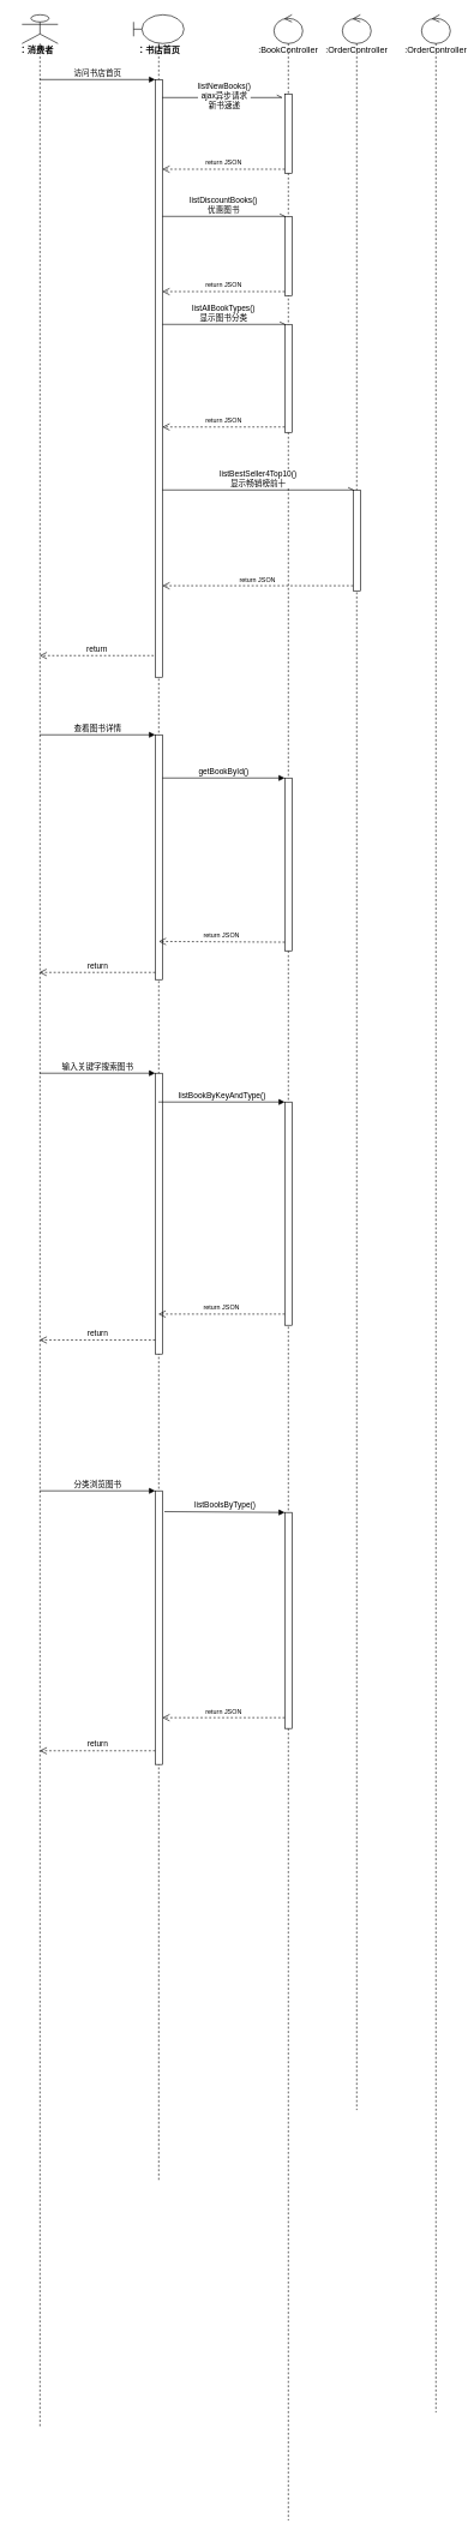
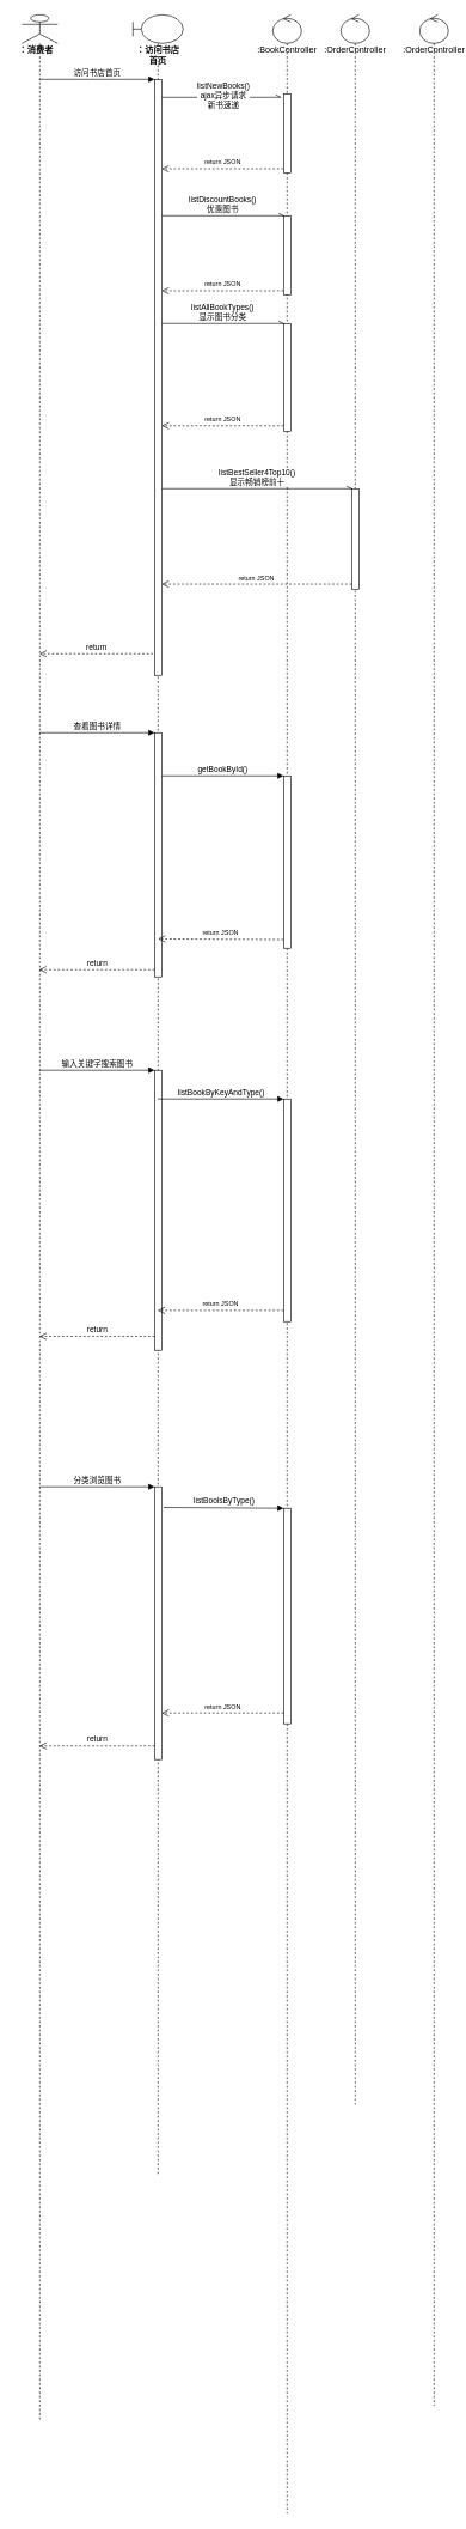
  <mxCell id="0" />
  <mxCell id="1" parent="0" />
  <mxCell id="2" value="" style="shape=umlLifeline;participant=umlActor;perimeter=lifelinePerimeter;whiteSpace=wrap;html=1;container=1;collapsible=0;recursiveResize=0;verticalAlign=top;spacingTop=36;outlineConnect=0;" vertex="1" parent="1"><mxGeometry x="30" y="20" width="50" height="3350" as="geometry" /></mxCell>
  <mxCell id="3" value="&lt;b&gt;：消费者&lt;/b&gt;" style="text;html=1;strokeColor=none;fillColor=none;align=center;verticalAlign=middle;whiteSpace=wrap;rounded=0;" vertex="1" parent="2"><mxGeometry x="-10" y="40" width="60" height="20" as="geometry" /></mxCell>
- <mxCell id="4" value="&lt;span&gt;：书店首页&lt;/span&gt;" style="shape=umlLifeline;participant=umlBoundary;perimeter=lifelinePerimeter;whiteSpace=wrap;html=1;container=1;collapsible=0;recursiveResize=0;verticalAlign=top;spacingTop=36;outlineConnect=0;fontStyle=1" vertex="1" parent="1"><mxGeometry x="185" y="20" width="70" height="3010" as="geometry" /></mxCell>
+ <mxCell id="4" value="&lt;span&gt;：访问书店首页&lt;/span&gt;" style="shape=umlLifeline;participant=umlBoundary;perimeter=lifelinePerimeter;whiteSpace=wrap;html=1;container=1;collapsible=0;recursiveResize=0;verticalAlign=top;spacingTop=36;outlineConnect=0;fontStyle=1" vertex="1" parent="1"><mxGeometry x="185" y="20" width="70" height="3010" as="geometry" /></mxCell>
  <mxCell id="5" value="" style="html=1;points=[];perimeter=orthogonalPerimeter;" vertex="1" parent="4"><mxGeometry x="30" y="90" width="10" height="830" as="geometry" /></mxCell>
  <mxCell id="6" value="" style="html=1;points=[];perimeter=orthogonalPerimeter;" vertex="1" parent="4"><mxGeometry x="30" y="1000" width="10" height="340" as="geometry" /></mxCell>
  <mxCell id="7" value="" style="html=1;points=[];perimeter=orthogonalPerimeter;" vertex="1" parent="4"><mxGeometry x="30" y="1470" width="10" height="390" as="geometry" /></mxCell>
  <mxCell id="8" value="" style="html=1;points=[];perimeter=orthogonalPerimeter;" vertex="1" parent="4"><mxGeometry x="30" y="2050" width="10" height="380" as="geometry" /></mxCell>
  <mxCell id="9" value=":BookController" style="shape=umlLifeline;participant=umlControl;perimeter=lifelinePerimeter;whiteSpace=wrap;html=1;container=1;collapsible=0;recursiveResize=0;verticalAlign=top;spacingTop=36;outlineConnect=0;" vertex="1" parent="1"><mxGeometry x="380" y="20" width="40" height="3480" as="geometry" /></mxCell>
  <mxCell id="10" value="" style="html=1;points=[];perimeter=orthogonalPerimeter;" vertex="1" parent="9"><mxGeometry x="15" y="110" width="10" height="110" as="geometry" /></mxCell>
  <mxCell id="11" value="" style="html=1;points=[];perimeter=orthogonalPerimeter;" vertex="1" parent="9"><mxGeometry x="15" y="280" width="10" height="110" as="geometry" /></mxCell>
  <mxCell id="12" value="" style="html=1;points=[];perimeter=orthogonalPerimeter;" vertex="1" parent="9"><mxGeometry x="15" y="430" width="10" height="150" as="geometry" /></mxCell>
  <mxCell id="13" value="" style="html=1;points=[];perimeter=orthogonalPerimeter;" vertex="1" parent="9"><mxGeometry x="15" y="1060" width="10" height="240" as="geometry" /></mxCell>
  <mxCell id="14" value="" style="html=1;points=[];perimeter=orthogonalPerimeter;" vertex="1" parent="9"><mxGeometry x="15" y="1510" width="10" height="310" as="geometry" /></mxCell>
  <mxCell id="15" value="" style="html=1;points=[];perimeter=orthogonalPerimeter;" vertex="1" parent="9"><mxGeometry x="15" y="2080" width="10" height="300" as="geometry" /></mxCell>
  <mxCell id="16" value="访问书店首页" style="html=1;verticalAlign=bottom;endArrow=block;entryX=0;entryY=0;" edge="1" target="5" parent="1" source="2"><mxGeometry relative="1" as="geometry"><mxPoint x="75" y="110" as="sourcePoint" /></mxGeometry></mxCell>
  <mxCell id="17" value="return" style="html=1;verticalAlign=bottom;endArrow=open;dashed=1;endSize=8;exitX=-0.2;exitY=0.962;exitDx=0;exitDy=0;exitPerimeter=0;" edge="1" parent="1"><mxGeometry relative="1" as="geometry"><mxPoint x="54.5" y="910" as="targetPoint" /><mxPoint x="213" y="910" as="sourcePoint" /></mxGeometry></mxCell>
  <mxCell id="18" value=":OrderController" style="shape=umlLifeline;participant=umlControl;perimeter=lifelinePerimeter;whiteSpace=wrap;html=1;container=1;collapsible=0;recursiveResize=0;verticalAlign=top;spacingTop=36;outlineConnect=0;" vertex="1" parent="1"><mxGeometry x="475" y="20" width="40" height="2910" as="geometry" /></mxCell>
  <mxCell id="19" value="" style="html=1;points=[];perimeter=orthogonalPerimeter;" vertex="1" parent="18"><mxGeometry x="15" y="660" width="10" height="140" as="geometry" /></mxCell>
  <mxCell id="20" value=":OrderController" style="shape=umlLifeline;participant=umlControl;perimeter=lifelinePerimeter;whiteSpace=wrap;html=1;container=1;collapsible=0;recursiveResize=0;verticalAlign=top;spacingTop=36;outlineConnect=0;" vertex="1" parent="1"><mxGeometry x="585" y="20" width="40" height="3330" as="geometry" /></mxCell>
  <mxCell id="21" value="listNewBooks()&lt;br&gt;ajax异步请求&lt;br&gt;新书速递" style="html=1;verticalAlign=bottom;endArrow=openAsync;endFill=0;" edge="1" parent="1"><mxGeometry x="0.037" y="-20" relative="1" as="geometry"><mxPoint x="225" y="135" as="sourcePoint" /><mxPoint x="391" y="135" as="targetPoint" /><mxPoint as="offset" /></mxGeometry></mxCell>
  <mxCell id="22" value="&lt;span style=&quot;font-size: 9px&quot;&gt;return JSON&lt;/span&gt;" style="html=1;verticalAlign=bottom;endArrow=open;dashed=1;endSize=8;exitX=0;exitY=0.95;" edge="1" source="10" parent="1" target="5"><mxGeometry relative="1" as="geometry"><mxPoint x="225" y="206" as="targetPoint" /></mxGeometry></mxCell>
  <mxCell id="23" value="listDiscountBooks()&lt;br&gt;优惠图书" style="html=1;verticalAlign=bottom;endArrow=openAsync;entryX=0;entryY=0;endFill=0;" edge="1" target="11" parent="1" source="5"><mxGeometry relative="1" as="geometry"><mxPoint x="225" y="273" as="sourcePoint" /></mxGeometry></mxCell>
  <mxCell id="24" value="&lt;span style=&quot;font-size: 9px&quot;&gt;return JSON&lt;/span&gt;" style="html=1;verticalAlign=bottom;endArrow=open;dashed=1;endSize=8;exitX=0;exitY=0.95;" edge="1" source="11" parent="1" target="5"><mxGeometry relative="1" as="geometry"><mxPoint x="225" y="349" as="targetPoint" /></mxGeometry></mxCell>
  <mxCell id="25" value="listAllBookTypes()&lt;br&gt;显示图书分类" style="html=1;verticalAlign=bottom;endArrow=openAsync;entryX=0;entryY=0;endFill=0;" edge="1" target="12" parent="1" source="5"><mxGeometry relative="1" as="geometry"><mxPoint x="225" y="410" as="sourcePoint" /></mxGeometry></mxCell>
  <mxCell id="26" value="&lt;font style=&quot;font-size: 9px&quot;&gt;return JSON&lt;br&gt;&lt;/font&gt;" style="html=1;verticalAlign=bottom;endArrow=open;dashed=1;endSize=8;exitX=0;exitY=0.95;" edge="1" source="12" parent="1" target="5"><mxGeometry relative="1" as="geometry"><mxPoint x="225" y="486" as="targetPoint" /></mxGeometry></mxCell>
  <mxCell id="27" value="listBestSeller4Top10()&lt;br&gt;显示畅销榜前十" style="html=1;verticalAlign=bottom;endArrow=openAsync;entryX=0;entryY=0;endFill=0;" edge="1" target="19" parent="1" source="5"><mxGeometry relative="1" as="geometry"><mxPoint x="228" y="540" as="sourcePoint" /></mxGeometry></mxCell>
  <mxCell id="28" value="&lt;span style=&quot;font-size: 9px&quot;&gt;return JSON&lt;/span&gt;" style="html=1;verticalAlign=bottom;endArrow=open;dashed=1;endSize=8;exitX=0;exitY=0.95;" edge="1" source="19" parent="1" target="5"><mxGeometry relative="1" as="geometry"><mxPoint x="225" y="616" as="targetPoint" /></mxGeometry></mxCell>
  <mxCell id="29" value="查看图书详情" style="html=1;verticalAlign=bottom;endArrow=block;entryX=0;entryY=0;" edge="1" target="6" parent="1" source="2"><mxGeometry relative="1" as="geometry"><mxPoint x="145" y="1020" as="sourcePoint" /></mxGeometry></mxCell>
  <mxCell id="30" value="return" style="html=1;verticalAlign=bottom;endArrow=open;dashed=1;endSize=8;exitX=0;exitY=0.95;" edge="1" parent="1"><mxGeometry relative="1" as="geometry"><mxPoint x="54.071" y="1350" as="targetPoint" /><mxPoint x="215" y="1350" as="sourcePoint" /></mxGeometry></mxCell>
  <mxCell id="31" value="getBookById()" style="html=1;verticalAlign=bottom;endArrow=block;entryX=0;entryY=0;" edge="1" target="13" parent="1" source="6"><mxGeometry relative="1" as="geometry"><mxPoint x="325" y="1030" as="sourcePoint" /></mxGeometry></mxCell>
  <mxCell id="32" value="&lt;span style=&quot;font-size: 9px&quot;&gt;return JSON&lt;/span&gt;" style="html=1;verticalAlign=bottom;endArrow=open;dashed=1;endSize=8;exitX=0;exitY=0.95;" edge="1" source="13" parent="1"><mxGeometry relative="1" as="geometry"><mxPoint x="220" y="1307" as="targetPoint" /></mxGeometry></mxCell>
  <mxCell id="33" value="输入关键字搜索图书" style="html=1;verticalAlign=bottom;endArrow=block;entryX=0;entryY=0;" edge="1" target="7" parent="1" source="2"><mxGeometry relative="1" as="geometry"><mxPoint x="145" y="1490" as="sourcePoint" /></mxGeometry></mxCell>
  <mxCell id="34" value="return" style="html=1;verticalAlign=bottom;endArrow=open;dashed=1;endSize=8;exitX=0;exitY=0.95;" edge="1" source="7" parent="1" target="2"><mxGeometry relative="1" as="geometry"><mxPoint x="145" y="1566" as="targetPoint" /></mxGeometry></mxCell>
  <mxCell id="35" value="&lt;span style=&quot;font-size: 9px&quot;&gt;return JSON&lt;/span&gt;" style="html=1;verticalAlign=bottom;endArrow=open;dashed=1;endSize=8;exitX=0;exitY=0.95;" edge="1" source="14" parent="1" target="4"><mxGeometry relative="1" as="geometry"><mxPoint x="325" y="1606" as="targetPoint" /></mxGeometry></mxCell>
  <mxCell id="36" value="listBookByKeyAndType()" style="html=1;verticalAlign=bottom;endArrow=block;entryX=0;entryY=0;" edge="1" target="14" parent="1" source="4"><mxGeometry relative="1" as="geometry"><mxPoint x="325" y="1530" as="sourcePoint" /></mxGeometry></mxCell>
  <mxCell id="37" value="分类浏览图书" style="html=1;verticalAlign=bottom;endArrow=block;entryX=0;entryY=0;" edge="1" target="8" parent="1" source="2"><mxGeometry relative="1" as="geometry"><mxPoint x="145" y="2070" as="sourcePoint" /></mxGeometry></mxCell>
  <mxCell id="38" value="return" style="html=1;verticalAlign=bottom;endArrow=open;dashed=1;endSize=8;exitX=0;exitY=0.95;" edge="1" source="8" parent="1" target="2"><mxGeometry relative="1" as="geometry"><mxPoint x="145" y="2146" as="targetPoint" /></mxGeometry></mxCell>
  <mxCell id="39" value="listBoolsByType()" style="html=1;verticalAlign=bottom;endArrow=block;entryX=0;entryY=0;exitX=1.286;exitY=0.076;exitDx=0;exitDy=0;exitPerimeter=0;" edge="1" target="15" parent="1" source="8"><mxGeometry relative="1" as="geometry"><mxPoint x="325" y="2100" as="sourcePoint" /></mxGeometry></mxCell>
  <mxCell id="40" value="&lt;span style=&quot;font-size: 9px&quot;&gt;return JSON&lt;/span&gt;" style="html=1;verticalAlign=bottom;endArrow=open;dashed=1;endSize=8;exitX=0;exitY=0.95;" edge="1" source="15" parent="1" target="8"><mxGeometry relative="1" as="geometry"><mxPoint x="325" y="2176" as="targetPoint" /></mxGeometry></mxCell>
